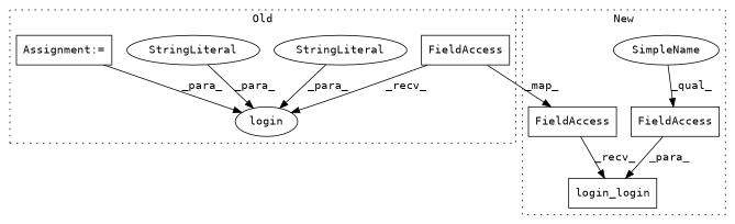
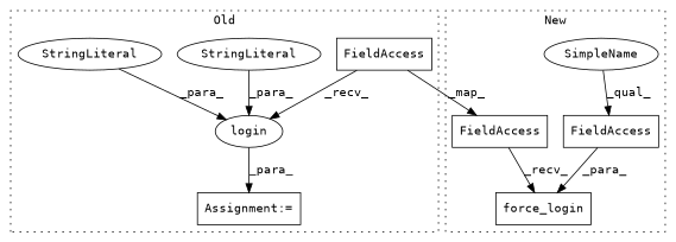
  digraph {
    fontname="DejaVu Sans Mono"
    node [a=22 fontname="DejaVu Sans Mono" l=11 s=2353 shape=box]
    edge [fontname="DejaVu Sans Mono"]
    n1 [a=32 l="6,1" label=login s="2441,2469" shape=ellipse]
    n2 [label=FieldAccess s=2429]
    n3 [a=45 label=StringLiteral s=2447 shape=ellipse]
    n4 [a=45 l=10 label=StringLiteral s=2459 shape=ellipse]
    n5 [a=7 l=1 label="Assignment:=" s=2428]
-   n6 [a=32 l="12,1" label=login_login s="2341,2363"]
+   n6 [a=32 l="12,1" label=force_login s="2341,2363"]
    n7 [l=10 label=FieldAccess]
    n8 [label=FieldAccess s=2329]
    n9 [a=42 l=4 label=SimpleName shape=ellipse]
    subgraph cluster_1 {
      label=Old
      style=dotted
      n1
      n2
      n3
      n4
      n5
    }
    subgraph cluster_2 {
      label=New
      style=dotted
      n6
      n7
      n8
      n9
    }
-   n5 -> n1 [label=_para_]
+   n1 -> n5 [label=_para_]
    n2 -> n1 [label=_recv_]
    n2 -> n8 [label=_map_]
    n3 -> n1 [label=_para_]
    n4 -> n1 [label=_para_]
    n7 -> n6 [label=_para_]
    n8 -> n6 [label=_recv_]
    n9 -> n7 [label=_qual_]
  }
